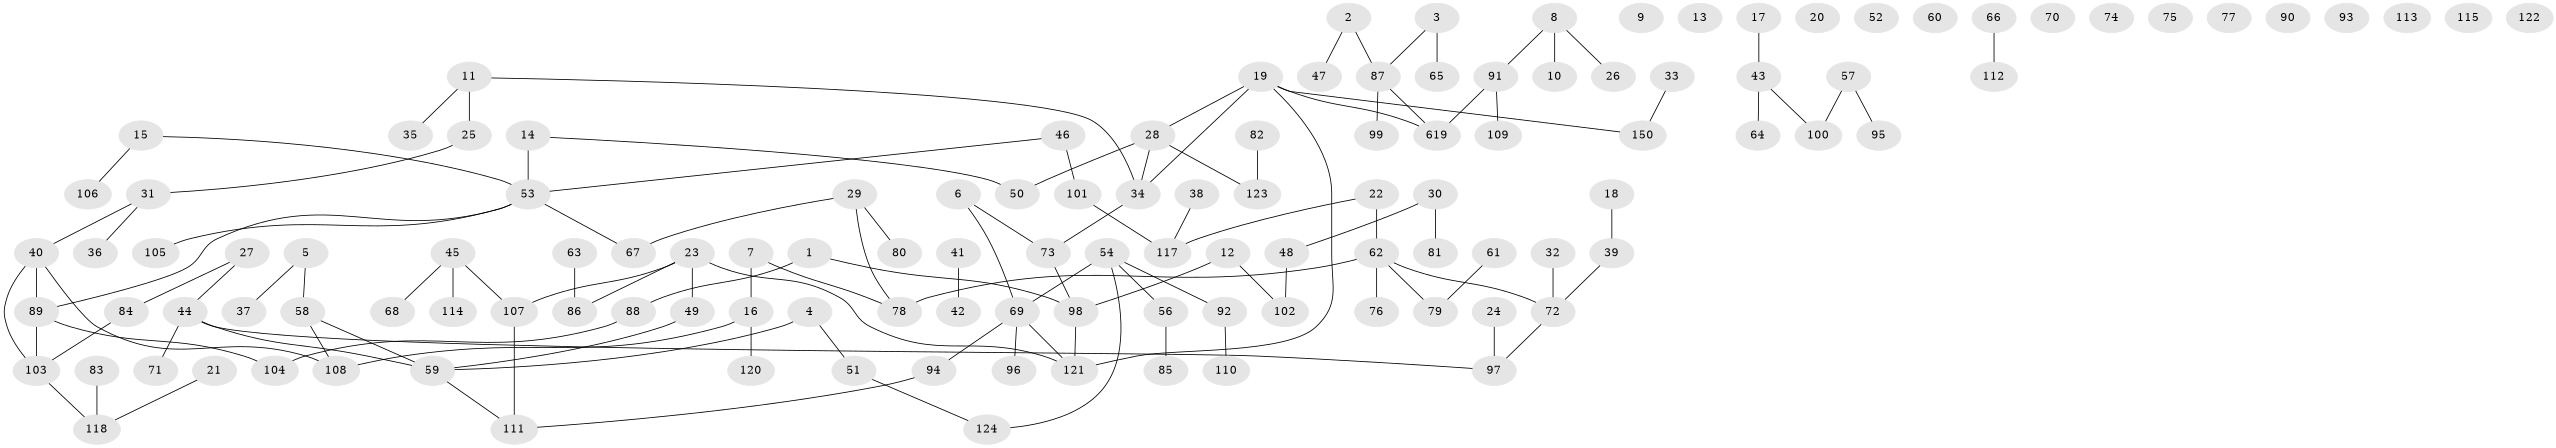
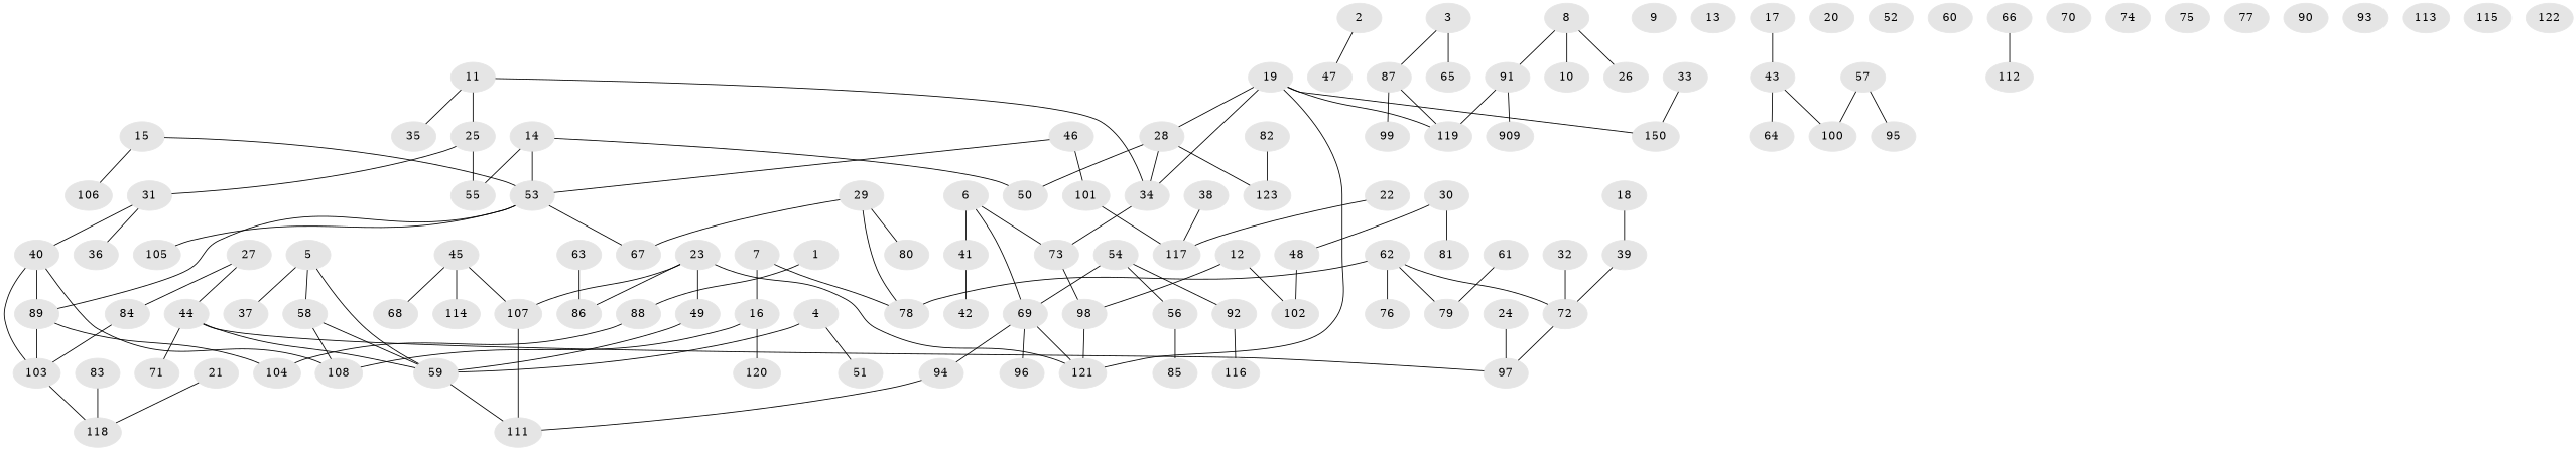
  graph {
    node [color=gray90 style=filled]
    1
    88
    98
    104
    121
    2
    47
    87
-   119 [label=619]
+   119
    99
    3
    65
    4
    51
    59
-   124
    111
    5
    37
    58
    108
    6
    41
    69
    73
    42
    94
    96
    7
    16
    78
    120
    8
    10
    26
    91
-   109
+   109 [label=909]
    9
    11
    25
    34
    35
+   55
    31
    12
    102
    13
    14
    50
    53
    67
    89
    105
    15
    106
    17
    43
    64
    100
    18
    39
    72
    19
    28
    n65 [label=150]
    123
    20
    21
    118
    22
    62
    117
    79
    76
    23
    49
    86
    107
    24
    97
    36
    40
    27
    44
    84
    71
    103
    29
    80
    30
    48
    81
    32
    33
    38
    45
    68
    114
    46
    101
    52
    54
    56
    92
    85
-   116 [label=110]
+   116
    57
    95
    60
    61
    63
    66
    112
    70
    74
    75
    77
    82
    83
    90
    93
    113
    115
    122
    1 -- 88
-   1 -- 98
    88 -- 104
    98 -- 121
    2 -- 47
-   2 -- 87
    87 -- 119
    87 -- 99
    3 -- 87
    3 -- 65
    4 -- 51
    4 -- 59
-   51 -- 124
    59 -- 111
+   5 -- 59
    5 -- 37
    5 -- 58
    58 -- 59
    58 -- 108
+   6 -- 41
    6 -- 69
    6 -- 73
    41 -- 42
    69 -- 121
    69 -- 94
    69 -- 96
    73 -- 98
    94 -- 111
    7 -- 16
    7 -- 78
    16 -- 108
    16 -- 120
    8 -- 10
    8 -- 26
    8 -- 91
    91 -- 119
    91 -- 109
    11 -- 25
    11 -- 34
    11 -- 35
+   25 -- 55
    25 -- 31
    34 -- 73
    31 -- 36
    31 -- 40
    12 -- 98
    12 -- 102
+   14 -- 55
    14 -- 50
    14 -- 53
    53 -- 67
    53 -- 89
    53 -- 105
    89 -- 104
    89 -- 103
    15 -- 53
    15 -- 106
    17 -- 43
    43 -- 64
    43 -- 100
    18 -- 39
    39 -- 72
    72 -- 97
    19 -- 121
    19 -- 119
    19 -- 34
    19 -- 28
    19 -- n65
    28 -- 34
    28 -- 50
    28 -- 123
    21 -- 118
-   22 -- 62
    22 -- 117
    62 -- 78
    62 -- 72
    62 -- 79
    62 -- 76
    23 -- 121
    23 -- 49
    23 -- 86
    23 -- 107
    49 -- 59
    107 -- 111
    24 -- 97
    40 -- 108
    40 -- 89
    40 -- 103
    27 -- 44
    27 -- 84
    44 -- 59
    44 -- 97
    44 -- 71
    84 -- 103
    103 -- 118
    29 -- 78
    29 -- 67
    29 -- 80
    30 -- 48
    30 -- 81
    48 -- 102
    32 -- 72
    33 -- n65
    38 -- 117
    45 -- 107
    45 -- 68
    45 -- 114
    46 -- 53
    46 -- 101
    101 -- 117
-   54 -- 124
    54 -- 69
    54 -- 56
    54 -- 92
    56 -- 85
    92 -- 116
    57 -- 100
    57 -- 95
    61 -- 79
    63 -- 86
    66 -- 112
    82 -- 123
    83 -- 118
  }
